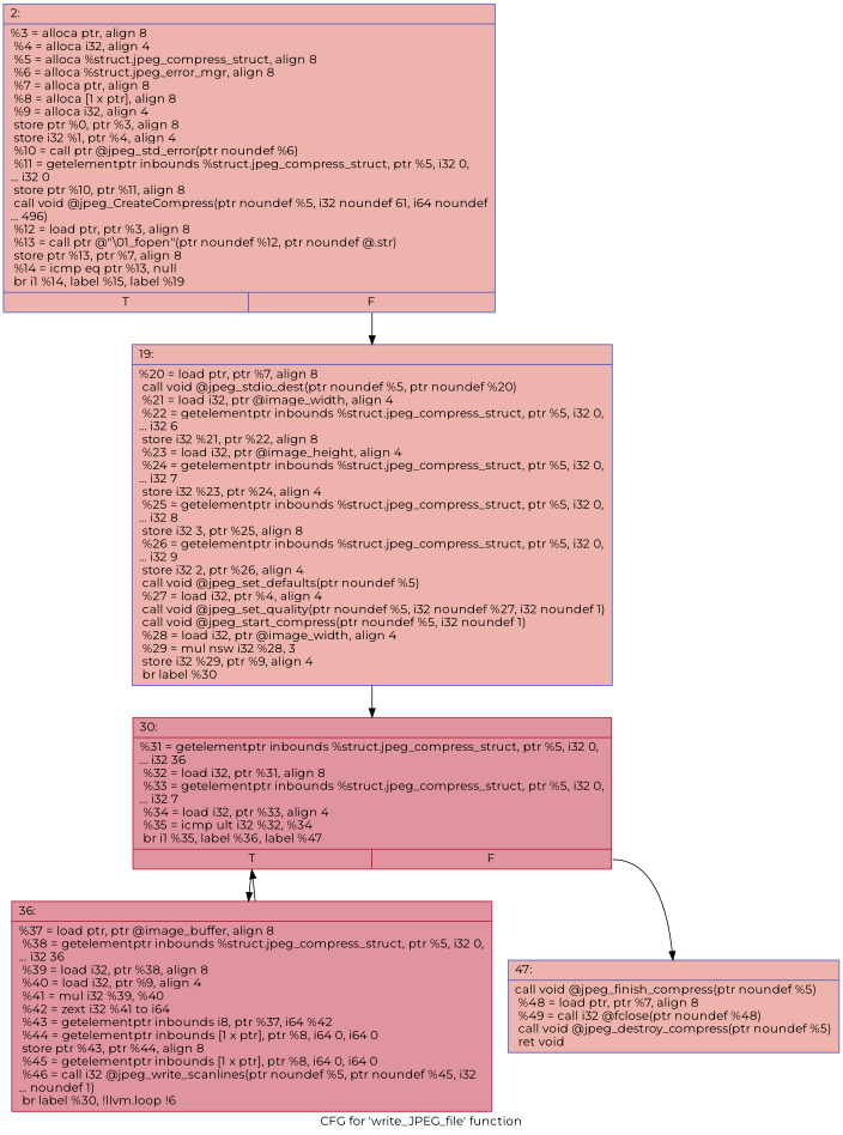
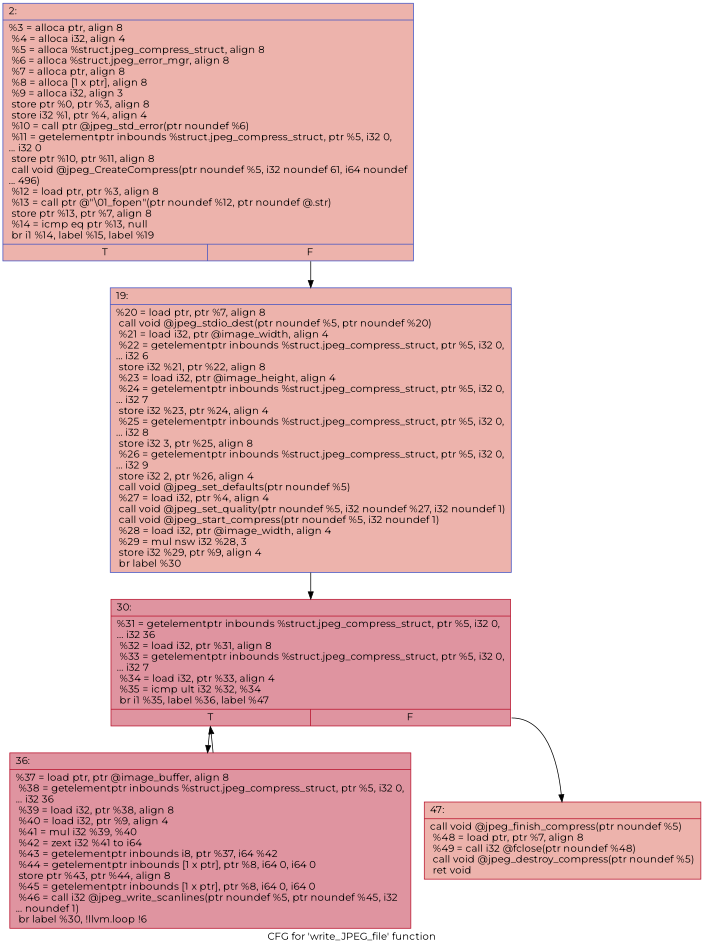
  digraph {
    fontname=Montserrat
    label="CFG for 'write_JPEG_file' function"
    node [color="#3d50c3ff" fillcolor="#d6524470" fontname=Montserrat shape=record style=filled]
    edge [fontname=Montserrat style=solid]
-   n1 [label="{2:\l|  %3 = alloca ptr, align 8\l  %4 = alloca i32, align 4\l  %5 = alloca %struct.jpeg_compress_struct, align 8\l  %6 = alloca %struct.jpeg_error_mgr, align 8\l  %7 = alloca ptr, align 8\l  %8 = alloca [1 x ptr], align 8\l  %9 = alloca i32, align 4\l  store ptr %0, ptr %3, align 8\l  store i32 %1, ptr %4, align 4\l  %10 = call ptr @jpeg_std_error(ptr noundef %6)\l  %11 = getelementptr inbounds %struct.jpeg_compress_struct, ptr %5, i32 0,\l... i32 0\l  store ptr %10, ptr %11, align 8\l  call void @jpeg_CreateCompress(ptr noundef %5, i32 noundef 61, i64 noundef\l... 496)\l  %12 = load ptr, ptr %3, align 8\l  %13 = call ptr @\"\\01_fopen\"(ptr noundef %12, ptr noundef @.str)\l  store ptr %13, ptr %7, align 8\l  %14 = icmp eq ptr %13, null\l  br i1 %14, label %15, label %19\l|{<s0>T|<s1>F}}"]
+   n1 [label="{2:\l|  %3 = alloca ptr, align 8\l  %4 = alloca i32, align 4\l  %5 = alloca %struct.jpeg_compress_struct, align 8\l  %6 = alloca %struct.jpeg_error_mgr, align 8\l  %7 = alloca ptr, align 8\l  %8 = alloca [1 x ptr], align 8\l  %9 = alloca i32, align 3\l  store ptr %0, ptr %3, align 8\l  store i32 %1, ptr %4, align 4\l  %10 = call ptr @jpeg_std_error(ptr noundef %6)\l  %11 = getelementptr inbounds %struct.jpeg_compress_struct, ptr %5, i32 0,\l... i32 0\l  store ptr %10, ptr %11, align 8\l  call void @jpeg_CreateCompress(ptr noundef %5, i32 noundef 61, i64 noundef\l... 496)\l  %12 = load ptr, ptr %3, align 8\l  %13 = call ptr @\"\\01_fopen\"(ptr noundef %12, ptr noundef @.str)\l  store ptr %13, ptr %7, align 8\l  %14 = icmp eq ptr %13, null\l  br i1 %14, label %15, label %19\l|{<s0>T|<s1>F}}"]
    n2 [label="{19:\l|  %20 = load ptr, ptr %7, align 8\l  call void @jpeg_stdio_dest(ptr noundef %5, ptr noundef %20)\l  %21 = load i32, ptr @image_width, align 4\l  %22 = getelementptr inbounds %struct.jpeg_compress_struct, ptr %5, i32 0,\l... i32 6\l  store i32 %21, ptr %22, align 8\l  %23 = load i32, ptr @image_height, align 4\l  %24 = getelementptr inbounds %struct.jpeg_compress_struct, ptr %5, i32 0,\l... i32 7\l  store i32 %23, ptr %24, align 4\l  %25 = getelementptr inbounds %struct.jpeg_compress_struct, ptr %5, i32 0,\l... i32 8\l  store i32 3, ptr %25, align 8\l  %26 = getelementptr inbounds %struct.jpeg_compress_struct, ptr %5, i32 0,\l... i32 9\l  store i32 2, ptr %26, align 4\l  call void @jpeg_set_defaults(ptr noundef %5)\l  %27 = load i32, ptr %4, align 4\l  call void @jpeg_set_quality(ptr noundef %5, i32 noundef %27, i32 noundef 1)\l  call void @jpeg_start_compress(ptr noundef %5, i32 noundef 1)\l  %28 = load i32, ptr @image_width, align 4\l  %29 = mul nsw i32 %28, 3\l  store i32 %29, ptr %9, align 4\l  br label %30\l}"]
    n3 [color="#b70d28ff" fillcolor="#b70d2870" label="{30:\l|  %31 = getelementptr inbounds %struct.jpeg_compress_struct, ptr %5, i32 0,\l... i32 36\l  %32 = load i32, ptr %31, align 8\l  %33 = getelementptr inbounds %struct.jpeg_compress_struct, ptr %5, i32 0,\l... i32 7\l  %34 = load i32, ptr %33, align 4\l  %35 = icmp ult i32 %32, %34\l  br i1 %35, label %36, label %47\l|{<s0>T|<s1>F}}"]
    n4 [color="#b70d28ff" fillcolor="#b70d2870" label="{36:\l|  %37 = load ptr, ptr @image_buffer, align 8\l  %38 = getelementptr inbounds %struct.jpeg_compress_struct, ptr %5, i32 0,\l... i32 36\l  %39 = load i32, ptr %38, align 8\l  %40 = load i32, ptr %9, align 4\l  %41 = mul i32 %39, %40\l  %42 = zext i32 %41 to i64\l  %43 = getelementptr inbounds i8, ptr %37, i64 %42\l  %44 = getelementptr inbounds [1 x ptr], ptr %8, i64 0, i64 0\l  store ptr %43, ptr %44, align 8\l  %45 = getelementptr inbounds [1 x ptr], ptr %8, i64 0, i64 0\l  %46 = call i32 @jpeg_write_scanlines(ptr noundef %5, ptr noundef %45, i32\l... noundef 1)\l  br label %30, !llvm.loop !6\l}"]
-   n5 [label="{47:\l|  call void @jpeg_finish_compress(ptr noundef %5)\l  %48 = load ptr, ptr %7, align 8\l  %49 = call i32 @fclose(ptr noundef %48)\l  call void @jpeg_destroy_compress(ptr noundef %5)\l  ret void\l}"]
+   n5 [color="#b70d28ff" label="{47:\l|  call void @jpeg_finish_compress(ptr noundef %5)\l  %48 = load ptr, ptr %7, align 8\l  %49 = call i32 @fclose(ptr noundef %48)\l  call void @jpeg_destroy_compress(ptr noundef %5)\l  ret void\l}"]
    n1 -> n2 [tailport=s1]
    n2 -> n3
    n3 -> n4 [tailport=s0]
    n3 -> n5 [tailport=s1]
    n4 -> n3
  }
